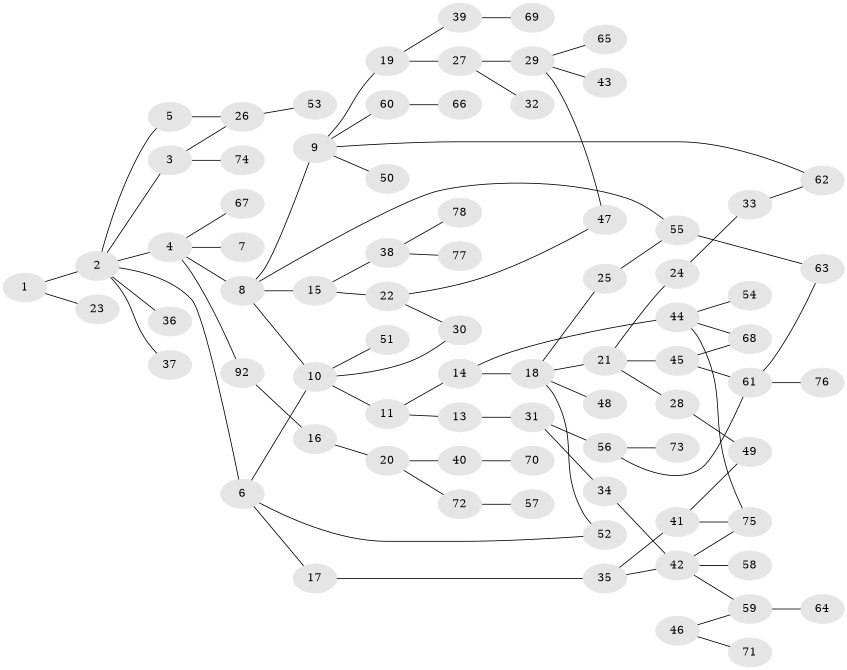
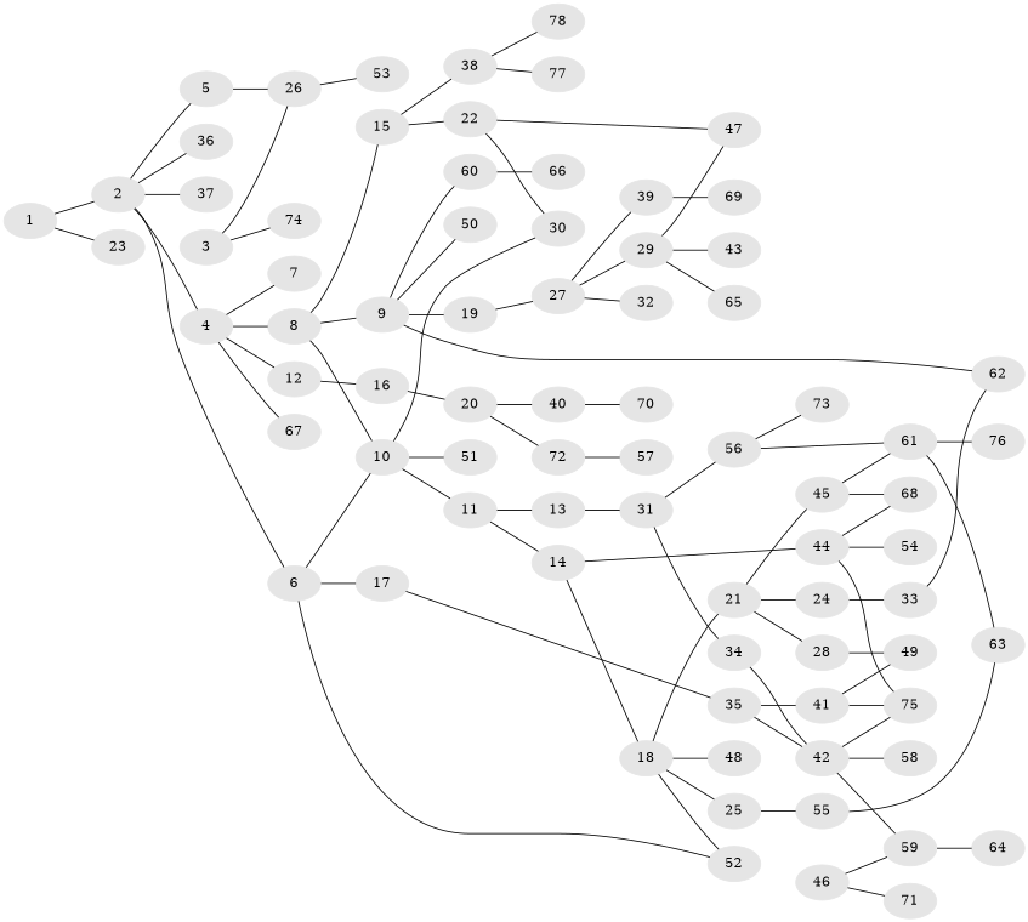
  graph {
    rankdir=LR
    node [color=gray90 style=filled]
    1
    2
    23
    3
    4
    5
    6
    36
    37
    26
    74
    7
    8
-   12 [label=92]
+   12
    67
    10
    17
    52
    53
    9
    15
    55
    16
    11
    30
    51
    35
    19
    50
    60
    62
    22
    38
    63
    27
    66
    13
    14
    31
    18
    44
    20
    34
    56
    21
    25
    48
    75
    54
    68
    47
    78
    77
    40
    72
    41
    42
    24
    28
    45
    29
    32
    39
    70
    57
    33
    49
    61
    43
    65
    69
    73
    46
    59
    71
    58
    64
    76
    1 -- 2
    1 -- 23
-   2 -- 3
    2 -- 4
    2 -- 5
    2 -- 6
    2 -- 36
    2 -- 37
    3 -- 26
    3 -- 74
    4 -- 7
    4 -- 8
    4 -- 12
    4 -- 67
    5 -- 26
    6 -- 10
    6 -- 17
    6 -- 52
    26 -- 53
    8 -- 10
    8 -- 9
    8 -- 15
-   8 -- 55
    12 -- 16
    10 -- 11
    10 -- 30
    10 -- 51
    17 -- 35
    9 -- 19
    9 -- 50
    9 -- 60
    9 -- 62
    15 -- 22
    15 -- 38
    55 -- 63
    16 -- 20
    11 -- 13
    11 -- 14
    35 -- 41
    35 -- 42
    19 -- 27
    60 -- 66
    22 -- 30
    22 -- 47
    38 -- 78
    38 -- 77
    27 -- 29
    27 -- 32
-   19 -- 39
+   27 -- 39
    13 -- 31
    14 -- 18
    14 -- 44
    31 -- 34
    31 -- 56
    18 -- 52
    18 -- 21
    18 -- 25
    18 -- 48
    44 -- 75
    44 -- 54
    44 -- 68
    20 -- 40
    20 -- 72
    34 -- 42
    56 -- 61
    56 -- 73
    21 -- 24
    21 -- 28
    21 -- 45
    25 -- 55
    40 -- 70
    72 -- 57
    41 -- 75
    41 -- 49
    42 -- 75
    42 -- 59
    42 -- 58
    24 -- 33
    28 -- 49
    45 -- 68
    45 -- 61
    29 -- 47
    29 -- 43
    29 -- 65
    39 -- 69
    33 -- 62
    61 -- 63
    61 -- 76
    46 -- 59
    46 -- 71
    59 -- 64
  }
